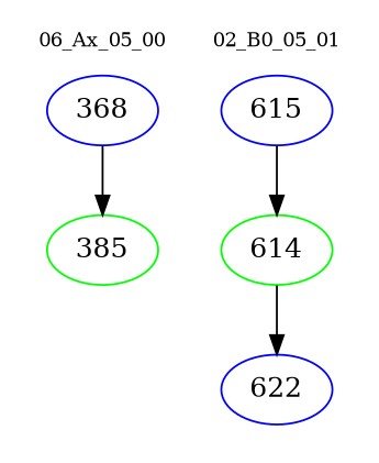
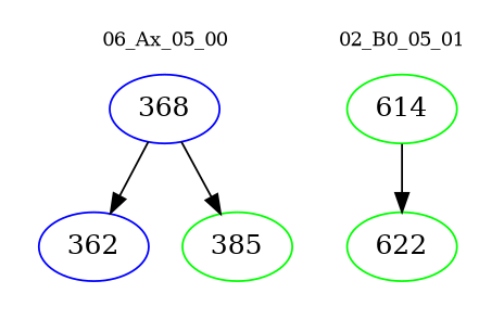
  digraph {
    node [color=blue]
    edge [color=black]
    n1 [label=368]
+   n2 [label=362]
    n3 [color=green label=385]
-   n4 [label=615]
    n5 [color=green label=614]
-   n6 [label=622]
+   n6 [color=green label=622]
    subgraph cluster_1 {
      color=white
      fontsize=10
      label="06_Ax_05_00"
      n1
+     n2
      n3
    }
    subgraph cluster_2 {
      color=white
      fontsize=10
      label="02_B0_05_01"
-     n4
      n5
      n6
    }
+   n1 -> n2
    n1 -> n3
-   n4 -> n5
    n5 -> n6
  }
